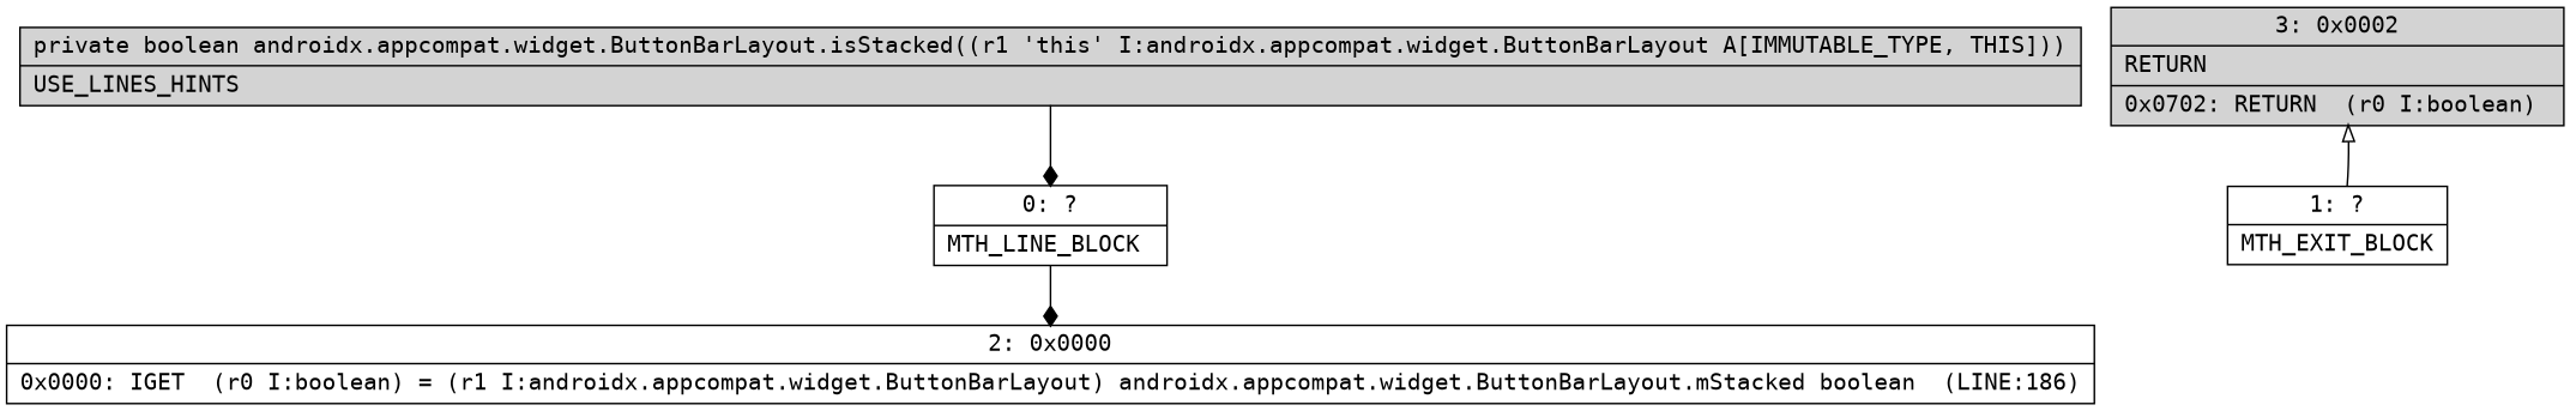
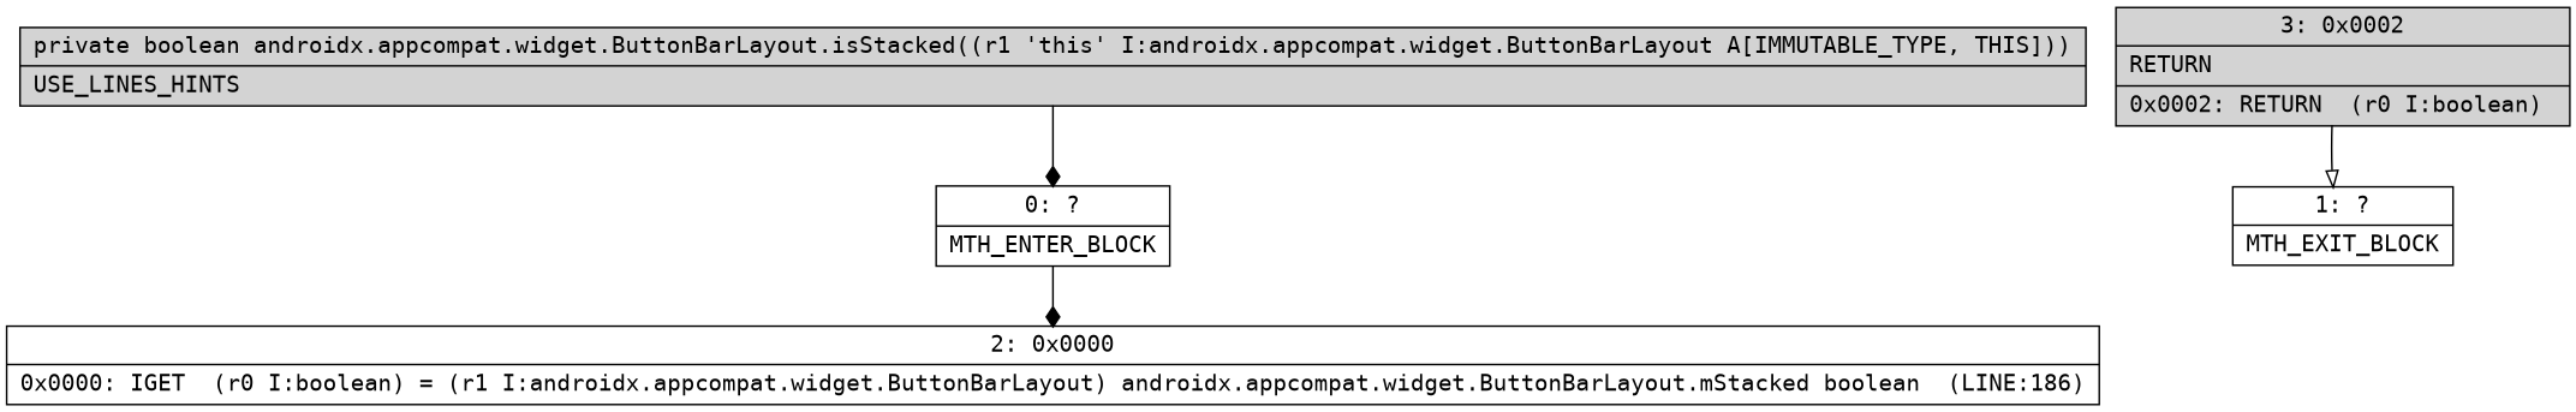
  digraph {
    fontname="DejaVu Sans Mono"
    node [fillcolor=white fontname="DejaVu Sans Mono" shape=record style=filled]
    edge [arrowhead=diamond fontname="DejaVu Sans Mono"]
-   n1 [label="{0\:\ ?|MTH_LINE_BLOCK\l}"]
+   n1 [label="{0\:\ ?|MTH_ENTER_BLOCK\l}"]
    n2 [label="{2\:\ 0x0000|0x0000: IGET  (r0 I:boolean) = (r1 I:androidx.appcompat.widget.ButtonBarLayout) androidx.appcompat.widget.ButtonBarLayout.mStacked boolean  (LINE:186)\l}"]
-   n3 [fillcolor=lightgrey label="{3\:\ 0x0002|RETURN\l|0x0702: RETURN  (r0 I:boolean) \l}"]
+   n3 [fillcolor=lightgrey label="{3\:\ 0x0002|RETURN\l|0x0002: RETURN  (r0 I:boolean) \l}"]
    n4 [label="{1\:\ ?|MTH_EXIT_BLOCK\l}"]
    n5 [fillcolor=lightgrey label="{private boolean androidx.appcompat.widget.ButtonBarLayout.isStacked((r1 'this' I:androidx.appcompat.widget.ButtonBarLayout A[IMMUTABLE_TYPE, THIS]))  | USE_LINES_HINTS\l}"]
    n1 -> n2
-   n4 -> n3 [arrowhead=onormal]
+   n3 -> n4 [arrowhead=onormal]
    n5 -> n1
  }
